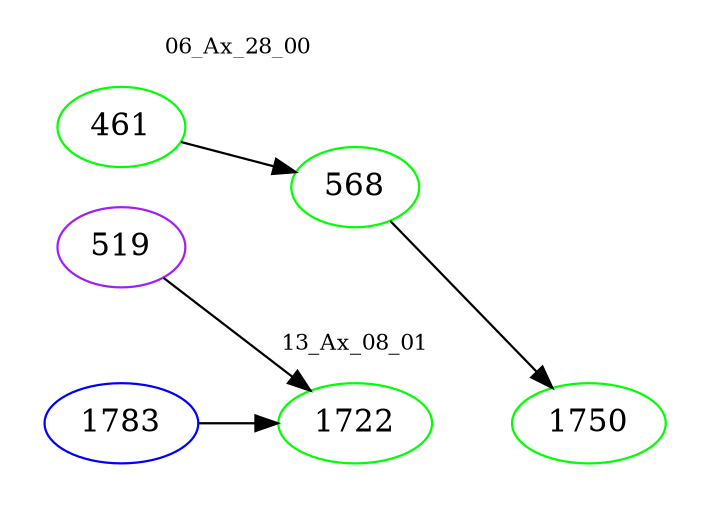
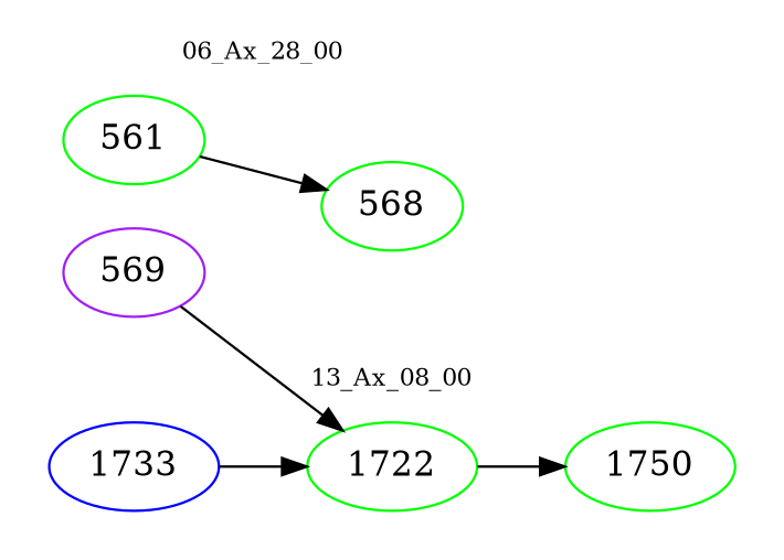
  digraph {
    rankdir=LR
    node [color=green]
    edge [color=black]
-   n1 [color=purple label=519]
-   n2 [label=461]
+   n1 [color=purple label=569]
+   n2 [label=561]
    n3 [label=568]
-   n4 [color=blue label=1783]
+   n4 [color=blue label=1733]
    n5 [label=1722]
    n6 [label=1750]
    subgraph cluster_1 {
      color=white
      fontsize=10
      label="06_Ax_28_00"
      n1
      n2
      n3
    }
    subgraph cluster_2 {
      color=white
      fontsize=10
-     label="13_Ax_08_01"
+     label="13_Ax_08_00"
      n4
      n5
      n6
    }
    n1 -> n5
    n2 -> n3
    n4 -> n5
-   n3 -> n6
+   n5 -> n6
  }
